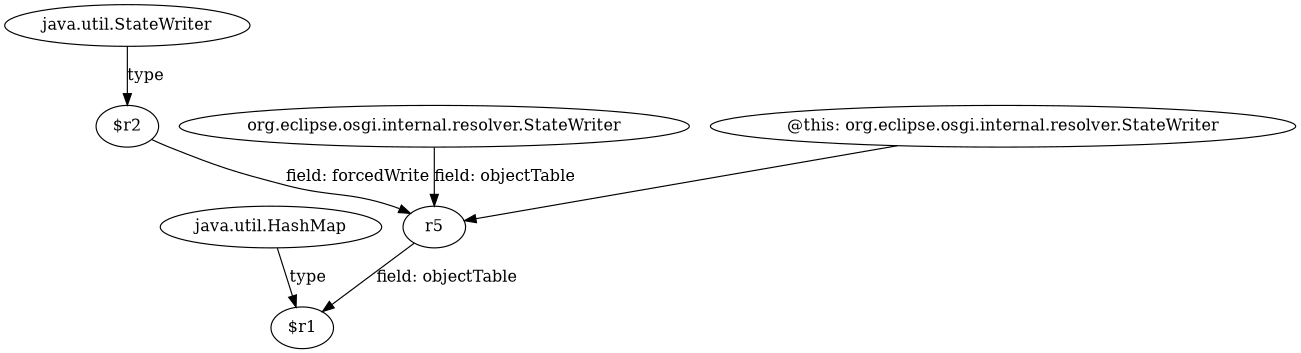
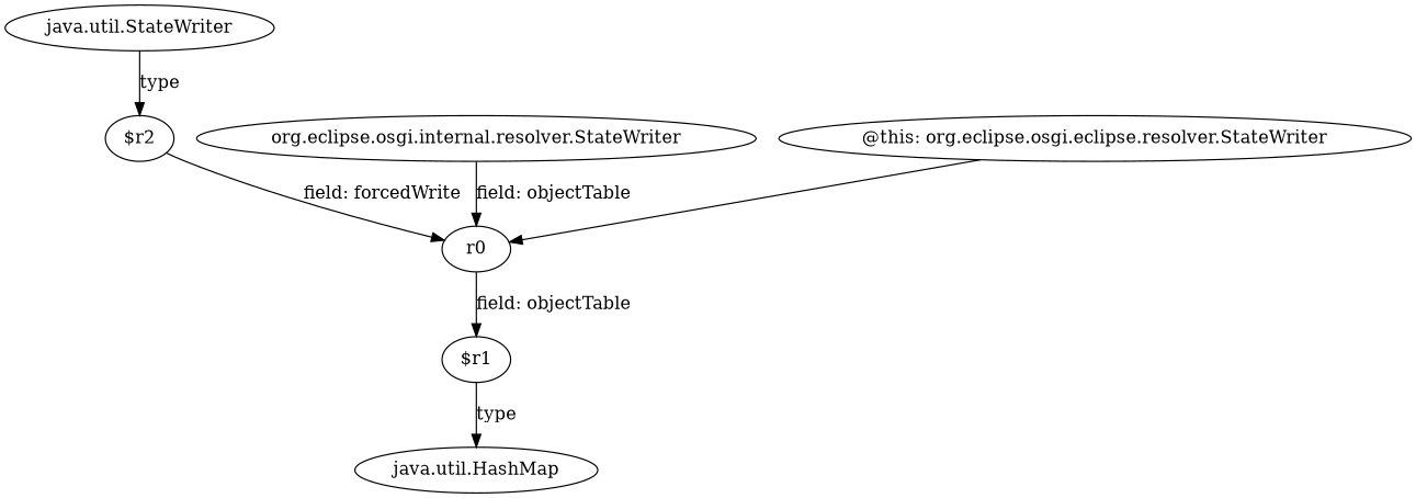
  digraph {
-   n1 [label=r5]
+   n1 [label=r0]
    n2 [label="$r1"]
    n3 [label="$r2"]
    n4 [label="java.util.HashMap"]
    n5 [label="org.eclipse.osgi.internal.resolver.StateWriter"]
    n6 [label="java.util.StateWriter"]
-   n7 [label="@this: org.eclipse.osgi.internal.resolver.StateWriter"]
+   n7 [label="@this: org.eclipse.osgi.eclipse.resolver.StateWriter"]
    n1 -> n2 [label="field: objectTable"]
    n3 -> n1 [label="field: forcedWrite"]
-   n4 -> n2 [label=type]
+   n2 -> n4 [label=type]
    n5 -> n1 [label="field: objectTable"]
    n6 -> n3 [label=type]
    n7 -> n1
  }
